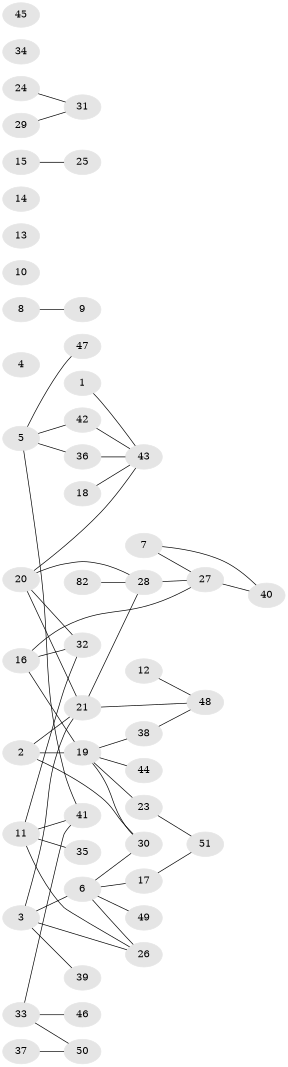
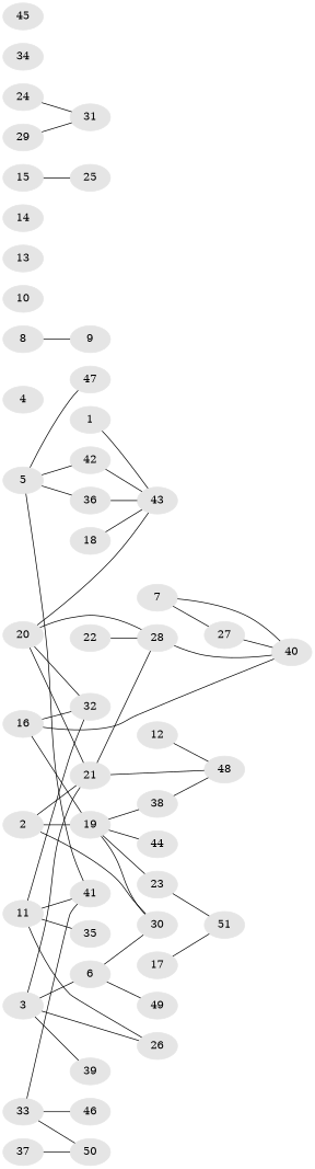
  graph {
    rankdir=LR
    node [color=gray90 style=filled]
    1
    43
    2
    19
    21
    30
    23
    38
    44
    28
    48
    3
    6
    26
    39
    17
    49
    4
    5
    36
    41
    42
    47
    51
    7
    27
    40
    8
    9
    10
    11
    32
    35
    12
    13
    14
    15
    25
    16
    18
    20
-   22 [label=82]
+   22
    24
    31
    29
    33
    46
    50
    34
    37
    45
    1 -- 43
    2 -- 19
    2 -- 21
    2 -- 30
    19 -- 30
    19 -- 23
    19 -- 38
    19 -- 44
    21 -- 28
    21 -- 48
    23 -- 51
    38 -- 48
-   28 -- 27
+   28 -- 40
    3 -- 21
    3 -- 6
    3 -- 26
    3 -- 39
    6 -- 30
-   6 -- 26
-   6 -- 17
    6 -- 49
    17 -- 51
    5 -- 36
    5 -- 41
    5 -- 42
    5 -- 47
    36 -- 43
    42 -- 43
    7 -- 27
    7 -- 40
    27 -- 40
    8 -- 9
    11 -- 26
    11 -- 41
    11 -- 32
    11 -- 35
    12 -- 48
    15 -- 25
    16 -- 19
-   16 -- 27
+   16 -- 40
    16 -- 32
    18 -- 43
    20 -- 43
    20 -- 21
    20 -- 28
    20 -- 32
    22 -- 28
    24 -- 31
    29 -- 31
    33 -- 41
    33 -- 46
    33 -- 50
    37 -- 50
  }
